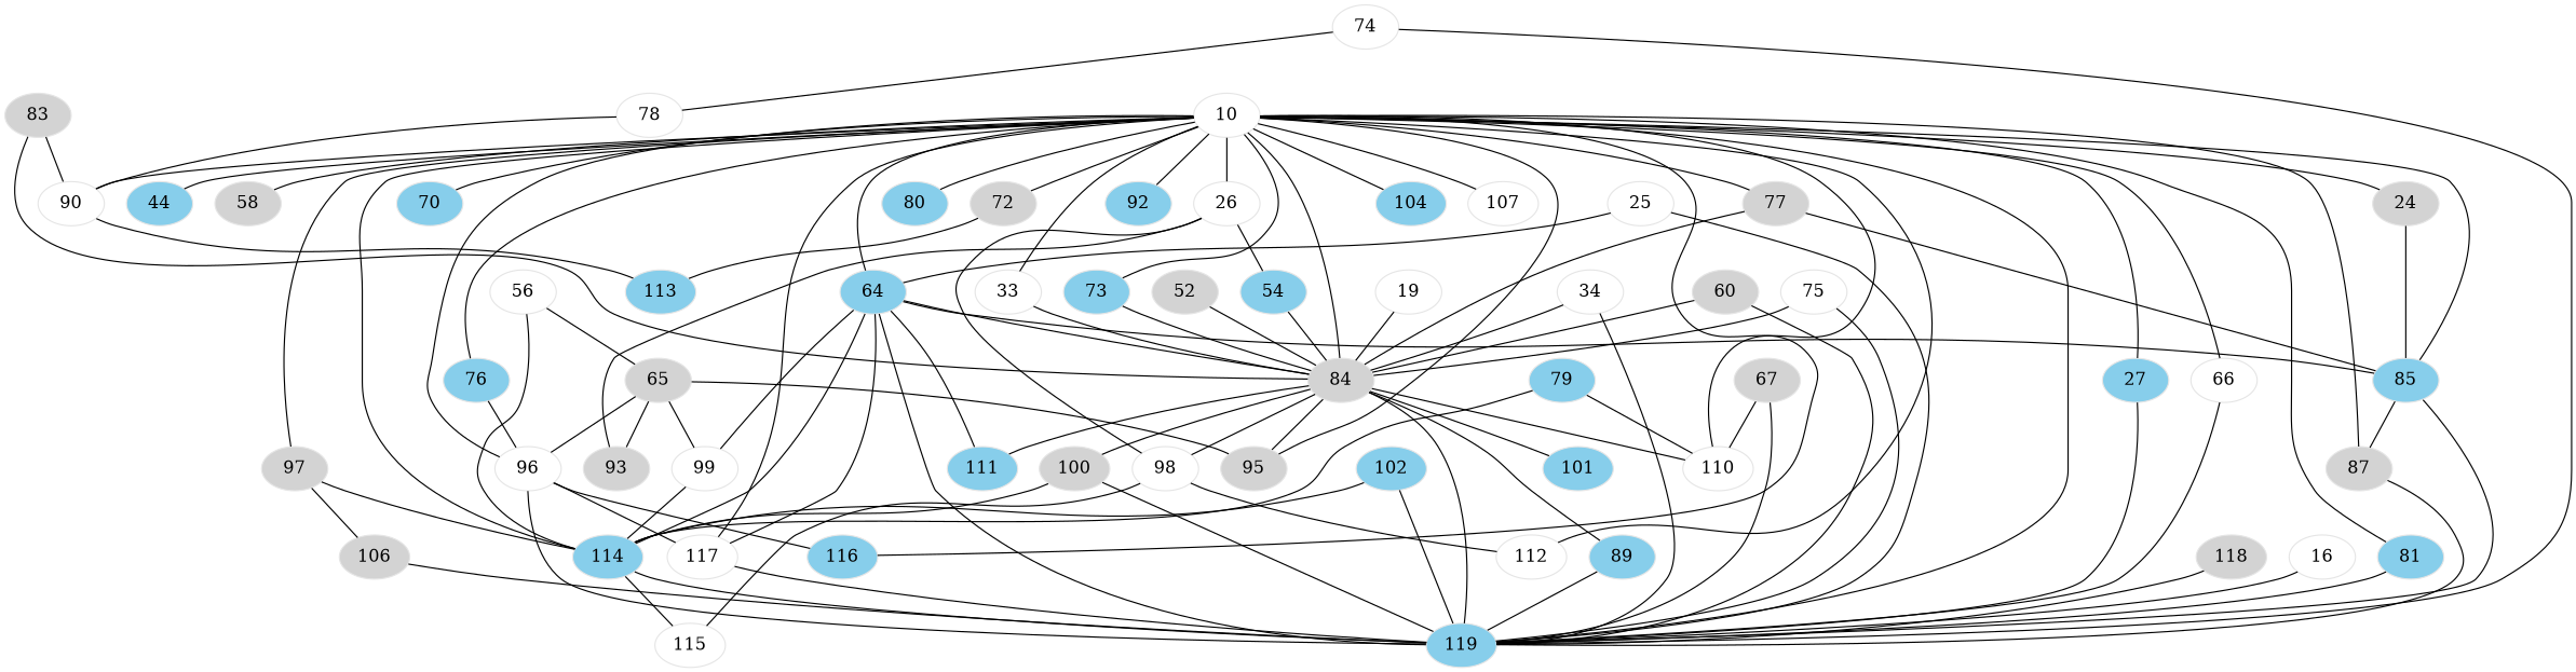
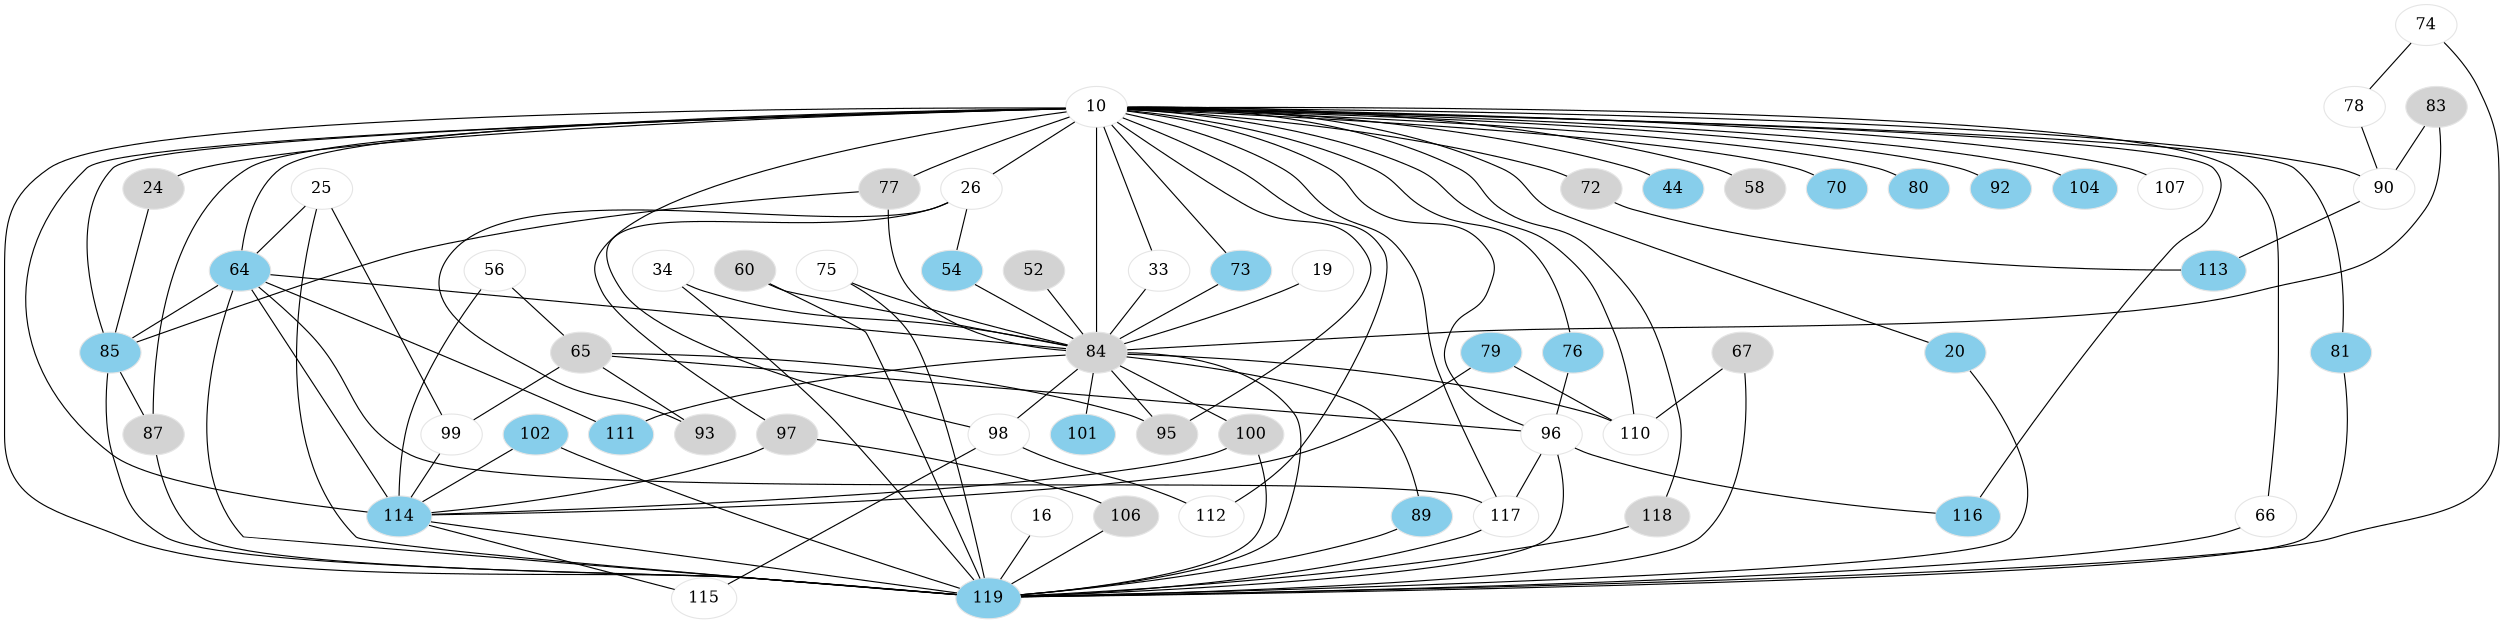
  graph {
    node [color=gray90 fillcolor=white style=filled]
    10 [super="+6+2"]
    24 [fillcolor=lightgrey super="+13"]
    26
-   27 [fillcolor=skyblue]
+   27 [fillcolor=skyblue label=20]
    33
    44 [fillcolor=skyblue]
    58 [fillcolor=lightgrey]
    64 [fillcolor=skyblue super="+23+30+9"]
    66
    70 [fillcolor=skyblue super="+18"]
    72 [fillcolor=lightgrey super="+35"]
    73 [fillcolor=skyblue]
    76 [fillcolor=skyblue]
    77 [fillcolor=lightgrey super="+61+38"]
    80 [fillcolor=skyblue]
    81 [fillcolor=skyblue]
    84 [fillcolor=lightgrey super="+14+69+5"]
    85 [fillcolor=skyblue super="+46+51+63"]
    87 [fillcolor=lightgrey super="+31"]
    90 [super="+40+43"]
    92 [fillcolor=skyblue]
    95 [fillcolor=lightgrey super="+22"]
    96 [super="+12+45"]
    97 [fillcolor=lightgrey super="+55"]
    104 [fillcolor=skyblue]
    107
    110 [super="+48"]
    112
    114 [fillcolor=skyblue super="+105+108"]
    116 [fillcolor=skyblue]
    117 [super="+17+109"]
    118 [fillcolor=lightgrey]
    119 [fillcolor=skyblue super="+94+103"]
    54 [fillcolor=skyblue]
    93 [fillcolor=lightgrey]
    98 [super="+49"]
    99 [super="+86"]
    111 [fillcolor=skyblue]
    113 [fillcolor=skyblue]
    74 [super="+50"]
    78
    89 [fillcolor=skyblue]
    100 [fillcolor=lightgrey super="+91"]
    101 [fillcolor=skyblue]
    106 [fillcolor=lightgrey]
    115
    16
    19
    25
    34
    65 [fillcolor=lightgrey super="+28"]
    52 [fillcolor=lightgrey]
    56 [super="+47"]
    60 [fillcolor=lightgrey]
    67 [fillcolor=lightgrey]
    75
    79 [fillcolor=skyblue]
    83 [fillcolor=lightgrey]
    102 [fillcolor=skyblue]
    10 -- 24 [weight=2]
    10 -- 26 [weight=2]
    10 -- 27
    10 -- 33
    10 -- 44 [weight=2]
    10 -- 58 [weight=2]
    10 -- 64 [weight=10]
    10 -- 66
    10 -- 70 [weight=3]
    10 -- 72 [weight=3]
    10 -- 73
    10 -- 76
    10 -- 77 [weight=2]
    10 -- 80 [weight=2]
    10 -- 81
    10 -- 84 [weight=8]
    10 -- 85
    10 -- 87 [weight=3]
    10 -- 90 [weight=4]
    10 -- 92 [weight=2]
    10 -- 95
    10 -- 96
    10 -- 97
    10 -- 104 [weight=2]
    10 -- 107
    10 -- 110 [weight=3]
    10 -- 112
    10 -- 114 [weight=5]
    10 -- 116
    10 -- 117
+   10 -- 118
    10 -- 119 [weight=10]
    24 -- 85
    26 -- 54
    26 -- 93
    26 -- 98
    27 -- 119
    33 -- 84
    64 -- 84 [weight=5]
    64 -- 85 [weight=3]
    64 -- 114 [weight=2]
    64 -- 117
    64 -- 119 [weight=8]
-   64 -- 99
+   25 -- 99
    64 -- 111
    66 -- 119
    72 -- 113
    73 -- 84
    76 -- 96
    77 -- 84
    77 -- 85
    81 -- 119
    84 -- 95
    84 -- 110 [weight=3]
    84 -- 119 [weight=7]
    84 -- 98 [weight=2]
    84 -- 111
    84 -- 89
    84 -- 100 [weight=3]
    84 -- 101
    85 -- 87
    85 -- 119
    87 -- 119
    90 -- 113
    96 -- 116
    96 -- 117
    96 -- 119 [weight=5]
    97 -- 114 [weight=2]
    97 -- 106
    114 -- 119
    114 -- 115
    117 -- 119
    118 -- 119
    54 -- 84
    98 -- 112
    98 -- 115
    99 -- 114
    74 -- 119
    74 -- 78
    78 -- 90
    89 -- 119
    100 -- 114
    100 -- 119 [weight=3]
    106 -- 119
    16 -- 119 [weight=2]
    19 -- 84 [weight=2]
    25 -- 64
    25 -- 119
    34 -- 84
    34 -- 119
    65 -- 95
    65 -- 96 [weight=2]
    65 -- 93
    65 -- 99
    52 -- 84
    56 -- 114
    56 -- 65
    60 -- 84
    60 -- 119
    67 -- 110
    67 -- 119
    75 -- 84
    75 -- 119
    79 -- 110
    79 -- 114
    83 -- 84
    83 -- 90
    102 -- 114
    102 -- 119
  }
